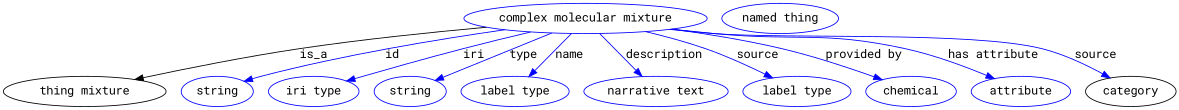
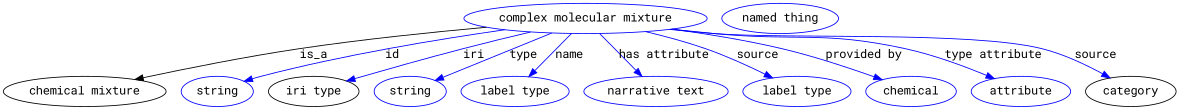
  digraph {
    fontname="Roboto Mono"
    node [color=blue fontname="Roboto Mono"]
    edge [fontname="Roboto Mono" color=blue style=solid]
    n1 [height=0.5 label="complex molecular mixture" width=3.8274]
-   "chemical mixture" [height=0.5 width=2.5276 label="thing mixture" color=""]
+   "chemical mixture" [height=0.5 width=2.5276 color=""]
    n3 [height=0.5 label=string width=1.0652]
-   n4 [height=0.5 label="iri type" width=1.2277]
+   n4 [color=black height=0.5 label="iri type" width=1.2277]
    n5 [height=0.5 label=string width=1.0652]
    n6 [height=0.5 label="label type" width=1.5707]
    n7 [height=0.5 label="narrative text" width=2.0943]
    n8 [height=0.5 label="label type" width=1.5707]
    n9 [height=0.5 label=chemical width=1.0291]
    n10 [height=0.5 label=attribute width=1.4443]
    category [height=0.5 width=1.4263 color=""]
    n12 [height=0.5 label="named thing" width=1.9318]
    n1 -> "chemical mixture" [label=is_a color="" style=""]
    n1 -> n3 [label=id]
    n1 -> n4 [label=iri]
    n1 -> n5 [label=type]
    n1 -> n6 [label=name]
-   n1 -> n7 [label=description]
+   n1 -> n7 [label="has attribute"]
    n1 -> n8 [label=source]
    n1 -> n9 [label="provided by"]
-   n1 -> n10 [label="has attribute"]
+   n1 -> n10 [label="type attribute"]
    n1 -> category [label=source]
  }
